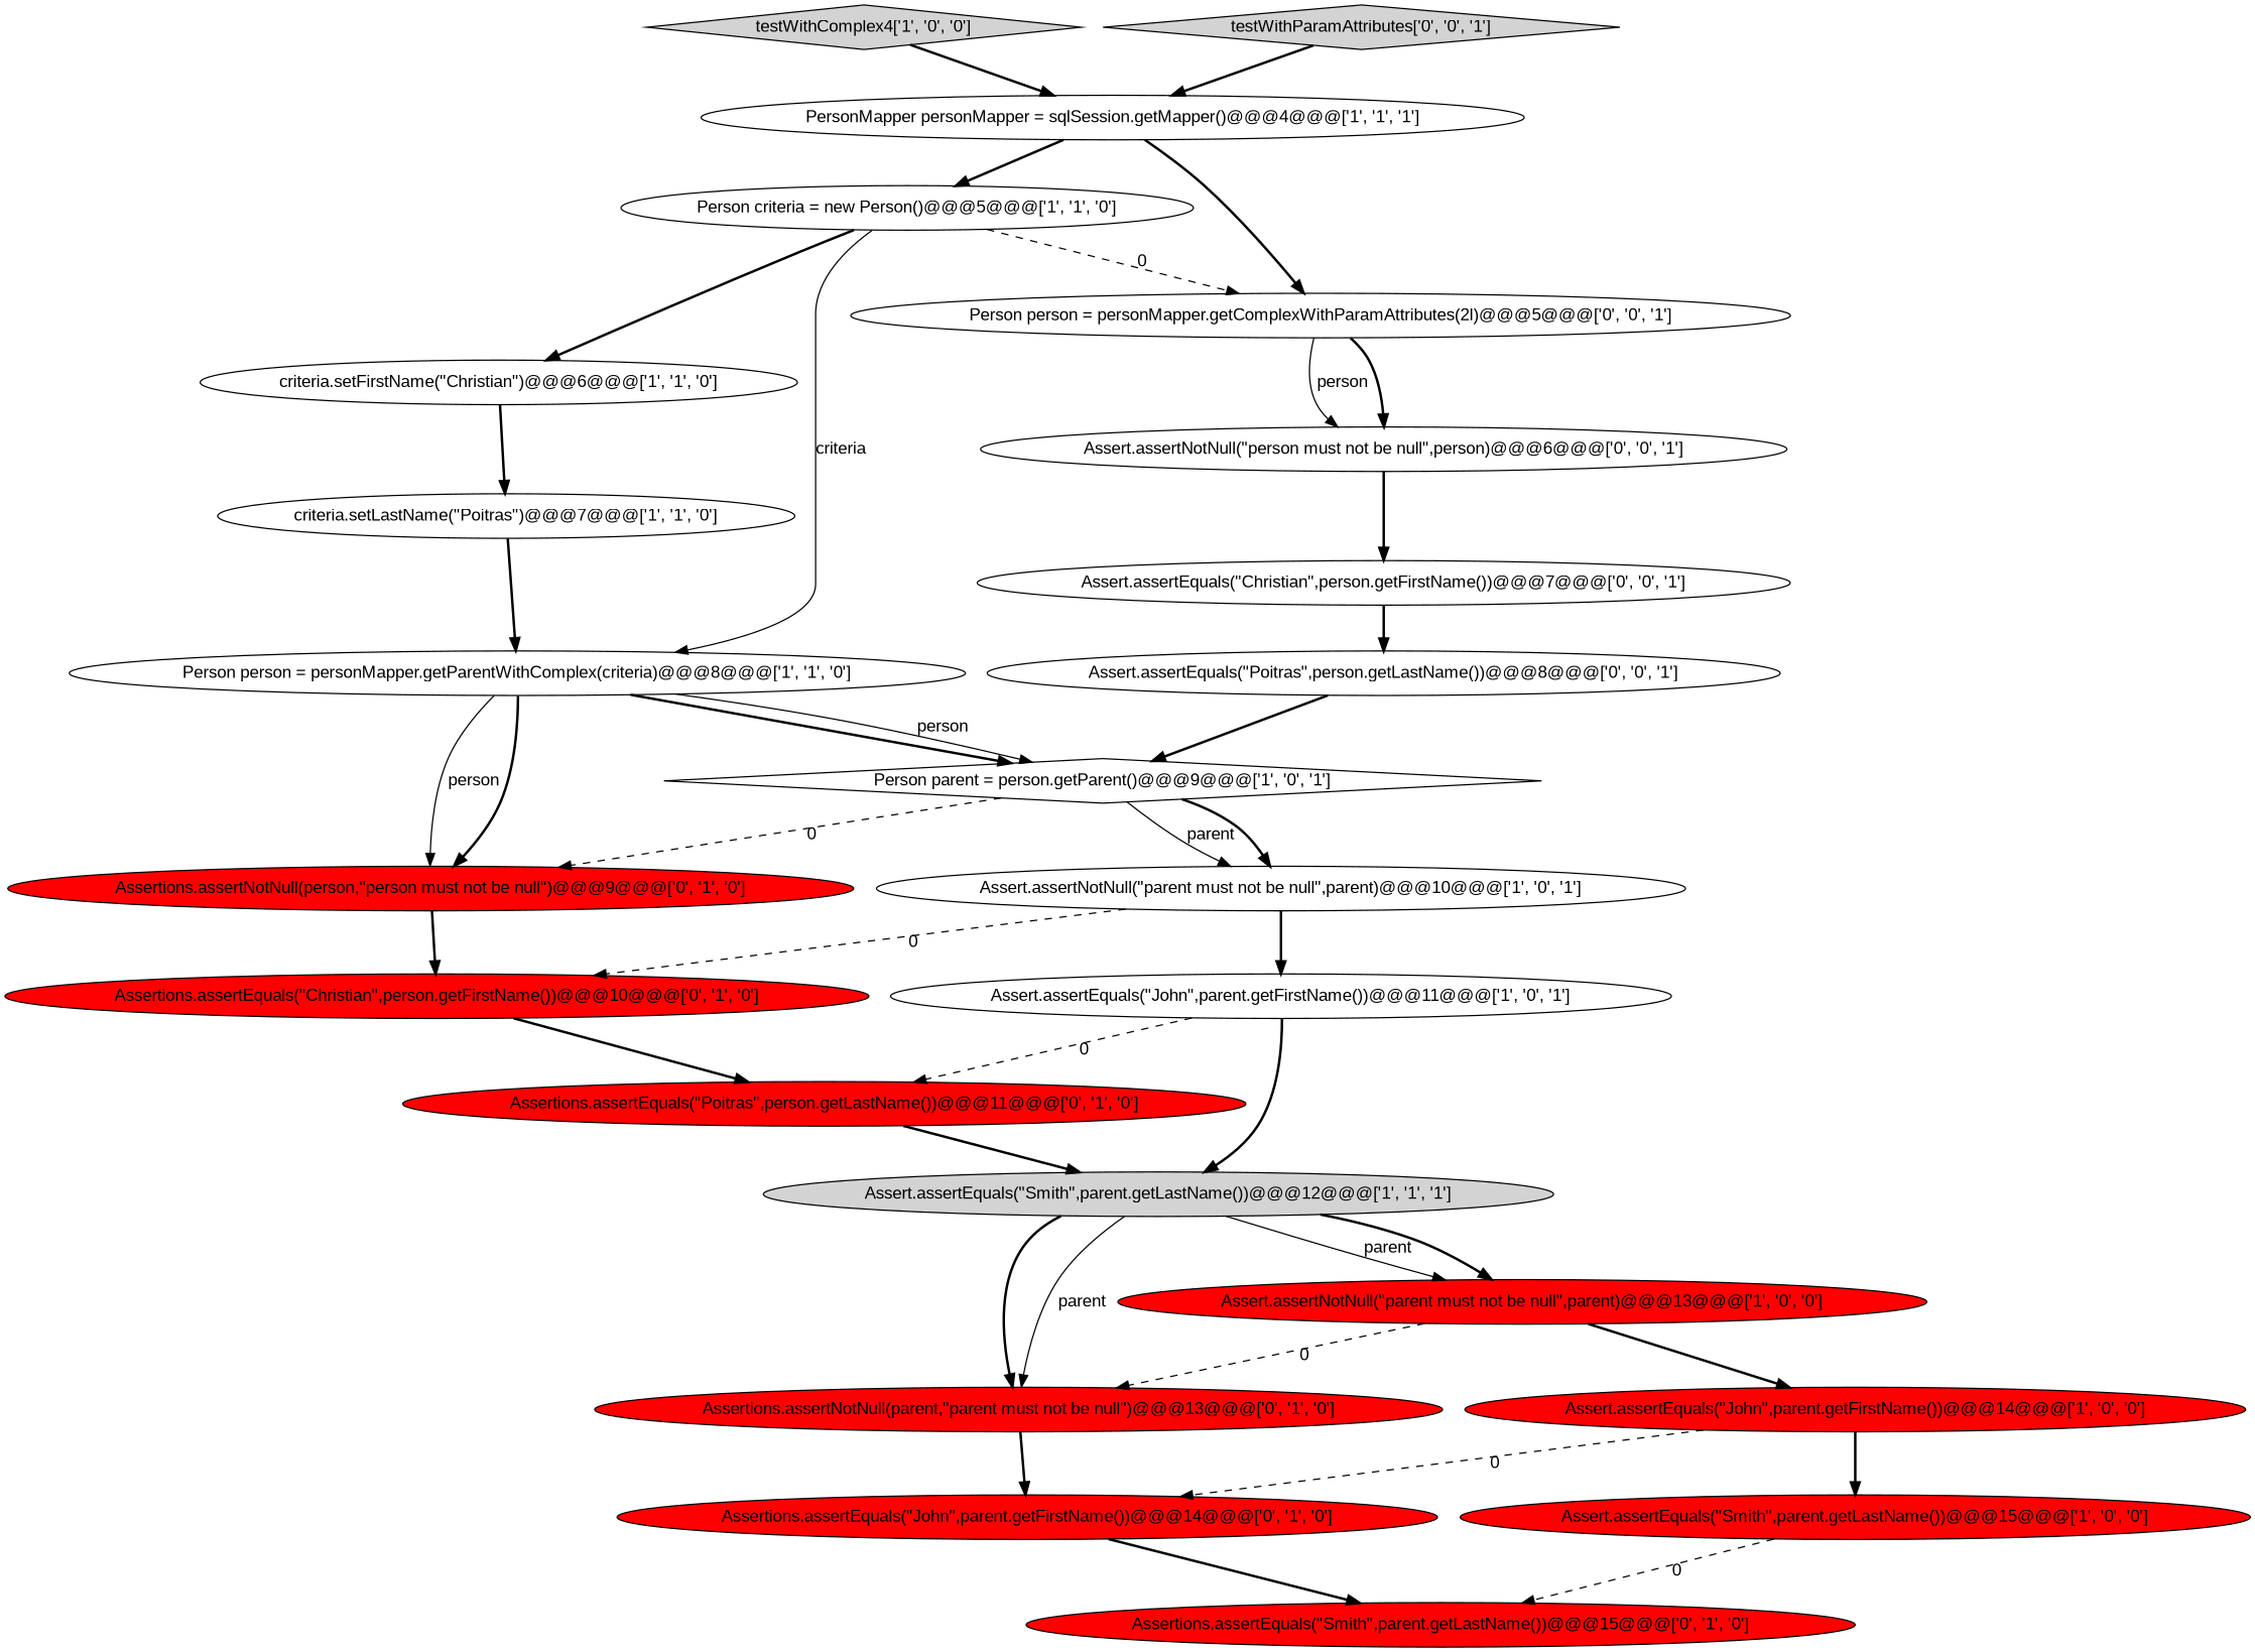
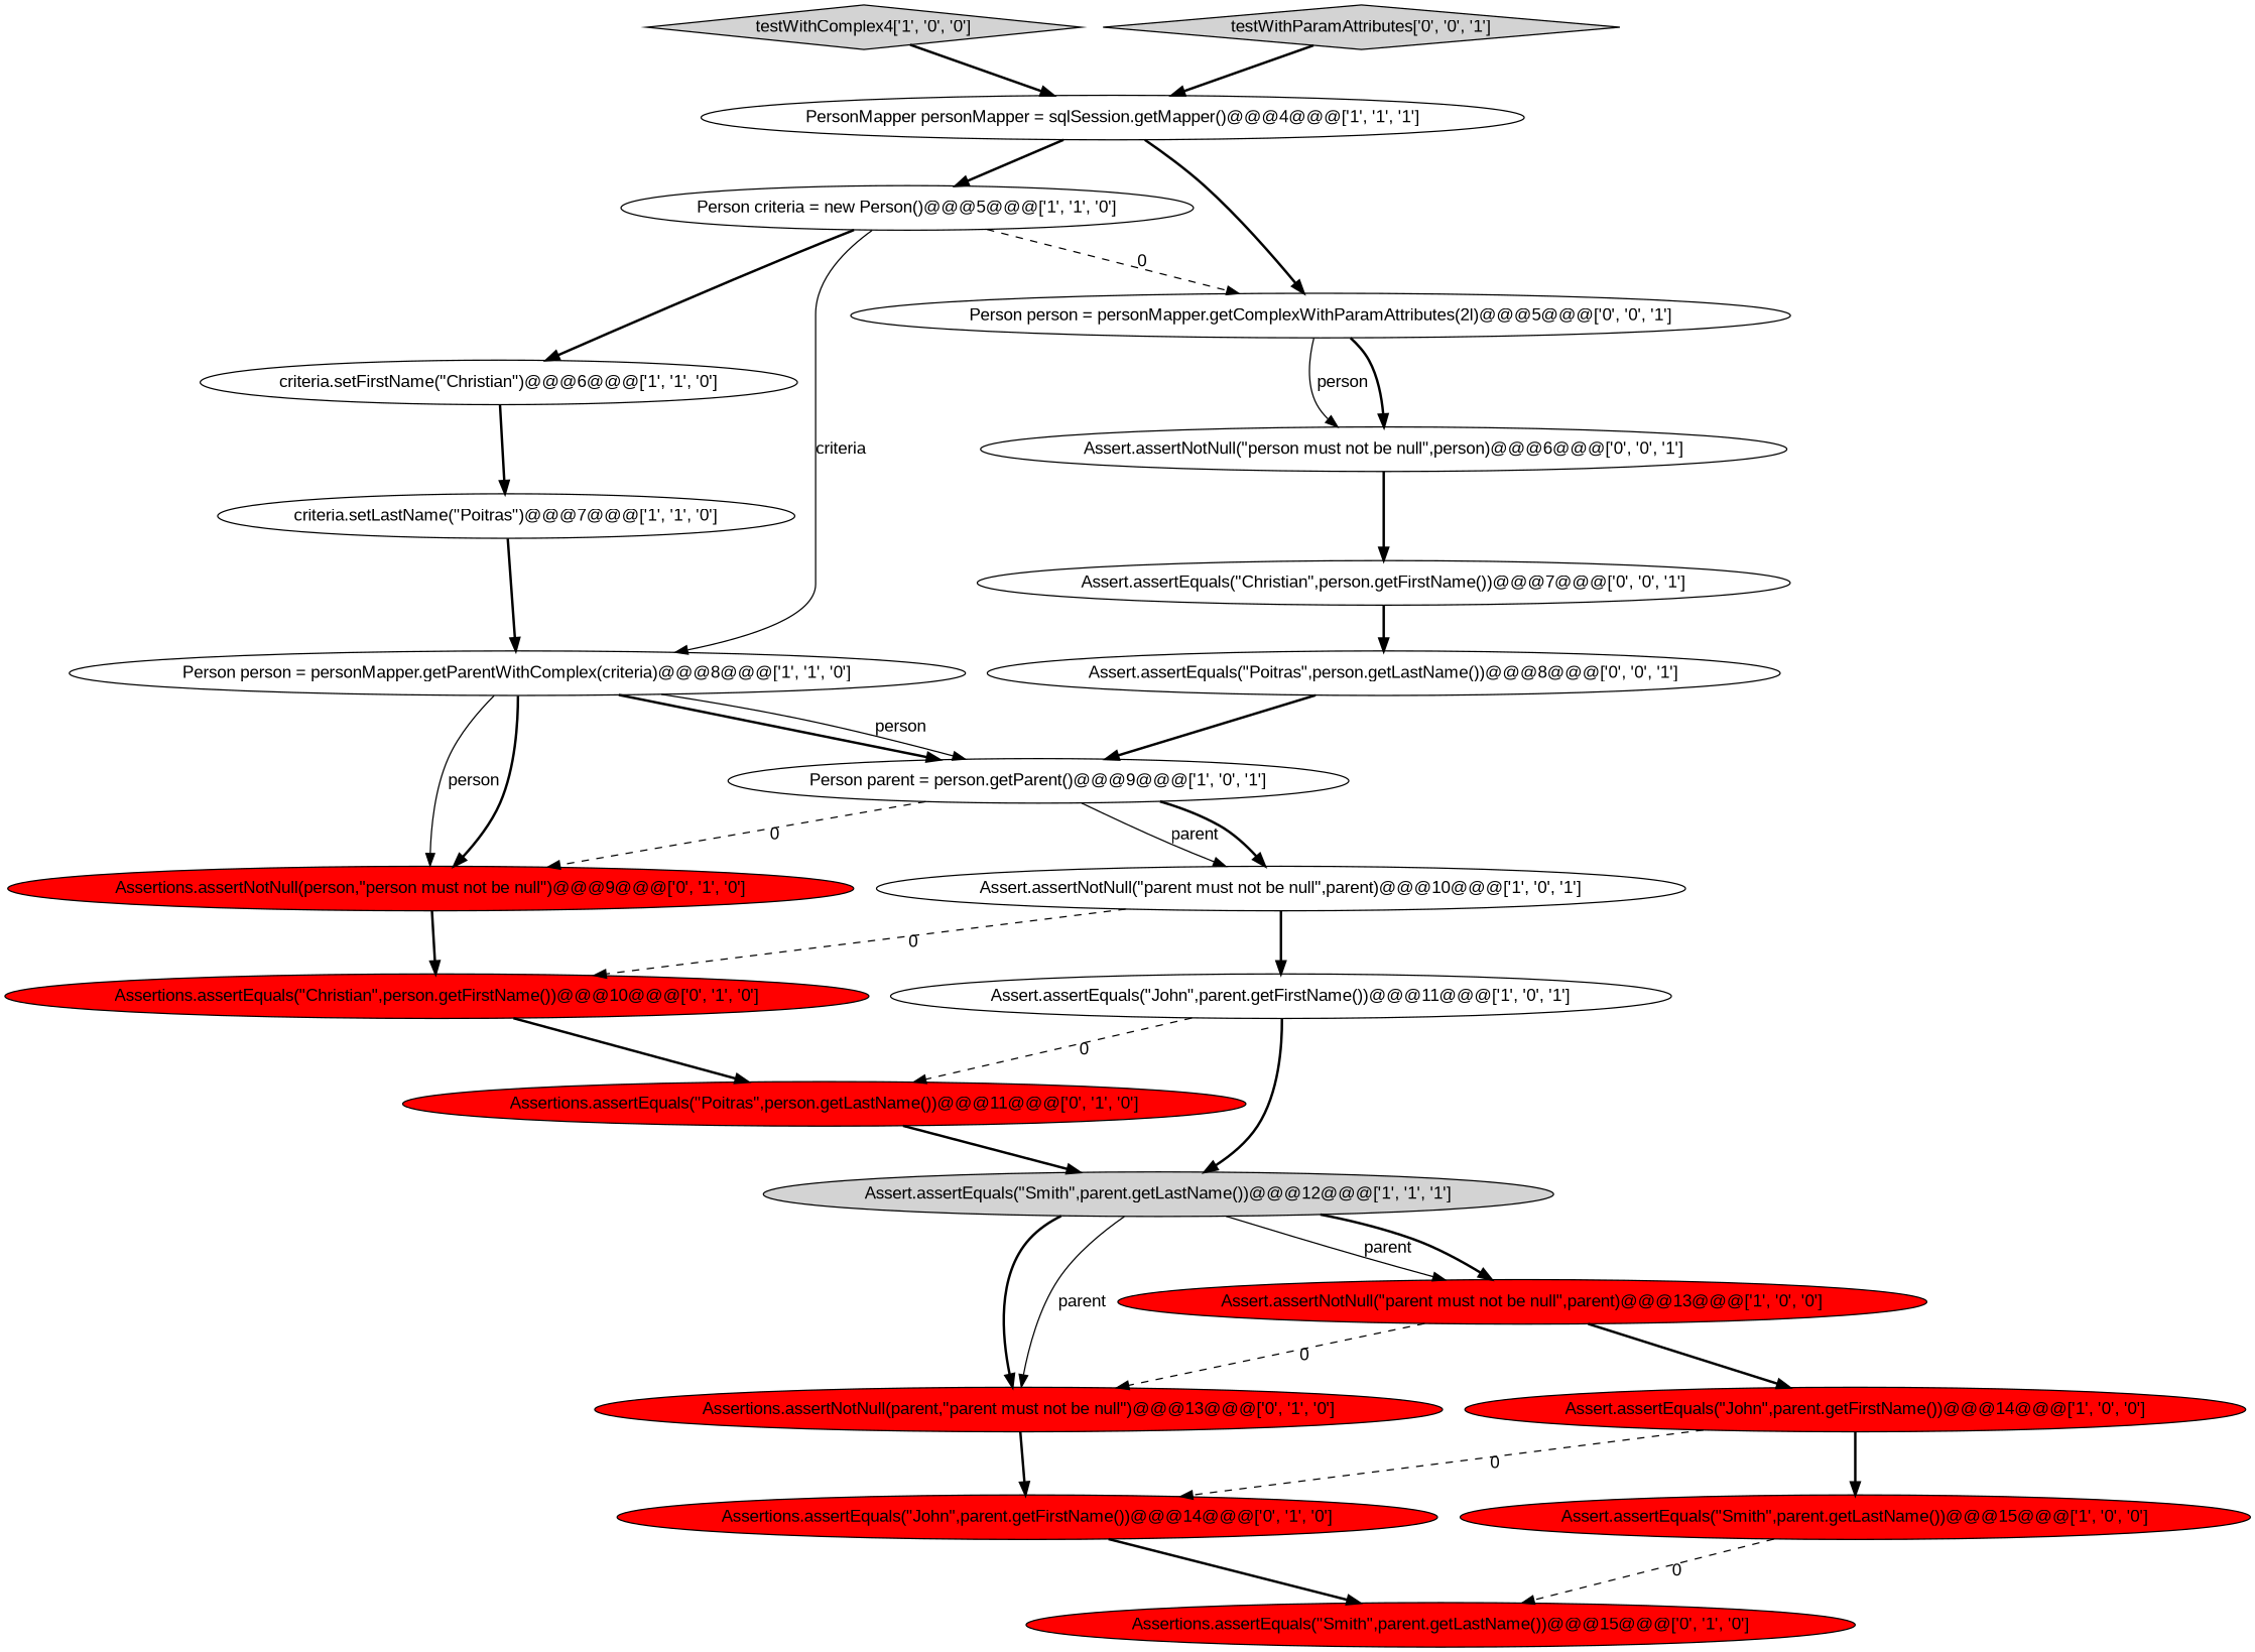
  digraph {
    fontname="Liberation Sans"
    node [fillcolor=white fontname="Liberation Sans" shape=ellipse style=filled]
    edge [fontname="Liberation Sans" style=bold]
    n1 [label="criteria.setFirstName(\"Christian\")@@@6@@@['1', '1', '0']"]
    n2 [label="criteria.setLastName(\"Poitras\")@@@7@@@['1', '1', '0']"]
    n3 [label="Person person = personMapper.getParentWithComplex(criteria)@@@8@@@['1', '1', '0']"]
    n4 [label="PersonMapper personMapper = sqlSession.getMapper()@@@4@@@['1', '1', '1']"]
    n5 [label="Person criteria = new Person()@@@5@@@['1', '1', '0']"]
    n6 [label="Person person = personMapper.getComplexWithParamAttributes(2l)@@@5@@@['0', '0', '1']"]
    n7 [fillcolor=red label="Assertions.assertNotNull(person,\"person must not be null\")@@@9@@@['0', '1', '0']"]
-   n8 [label="Person parent = person.getParent()@@@9@@@['1', '0', '1']" shape=diamond]
+   n8 [label="Person parent = person.getParent()@@@9@@@['1', '0', '1']"]
    n9 [label="Assert.assertNotNull(\"person must not be null\",person)@@@6@@@['0', '0', '1']"]
    n10 [label="Assert.assertEquals(\"Christian\",person.getFirstName())@@@7@@@['0', '0', '1']"]
    n11 [label="Assert.assertEquals(\"Poitras\",person.getLastName())@@@8@@@['0', '0', '1']"]
    n12 [label="Assert.assertNotNull(\"parent must not be null\",parent)@@@10@@@['1', '0', '1']"]
    n13 [fillcolor=red label="Assertions.assertEquals(\"Christian\",person.getFirstName())@@@10@@@['0', '1', '0']"]
    n14 [label="Assert.assertEquals(\"John\",parent.getFirstName())@@@11@@@['1', '0', '1']"]
    n15 [fillcolor=red label="Assertions.assertEquals(\"Poitras\",person.getLastName())@@@11@@@['0', '1', '0']"]
    n16 [fillcolor=lightgray label="Assert.assertEquals(\"Smith\",parent.getLastName())@@@12@@@['1', '1', '1']"]
    n17 [fillcolor=red label="Assert.assertEquals(\"John\",parent.getFirstName())@@@14@@@['1', '0', '0']"]
    n18 [fillcolor=red label="Assert.assertEquals(\"Smith\",parent.getLastName())@@@15@@@['1', '0', '0']"]
    n19 [fillcolor=red label="Assertions.assertEquals(\"John\",parent.getFirstName())@@@14@@@['0', '1', '0']"]
    n20 [fillcolor=red label="Assertions.assertEquals(\"Smith\",parent.getLastName())@@@15@@@['0', '1', '0']"]
    n21 [fillcolor=red label="Assertions.assertNotNull(parent,\"parent must not be null\")@@@13@@@['0', '1', '0']"]
    n22 [fillcolor=red label="Assert.assertNotNull(\"parent must not be null\",parent)@@@13@@@['1', '0', '0']"]
    n23 [fillcolor=lightgray label="testWithComplex4['1', '0', '0']" shape=diamond]
    n24 [fillcolor=lightgray label="testWithParamAttributes['0', '0', '1']" shape=diamond]
    n1 -> n2
    n2 -> n3
    n3 -> n7 [label=person style=solid]
    n3 -> n7
    n3 -> n8
    n3 -> n8 [label=person style=solid]
    n4 -> n5
    n4 -> n6
    n5 -> n1
    n5 -> n3 [label=criteria style=solid]
    n5 -> n6 [label=0 style=dashed]
    n6 -> n9 [label=person style=solid]
    n6 -> n9
    n7 -> n13
    n8 -> n7 [label=0 style=dashed]
    n8 -> n12 [label=parent style=solid]
    n8 -> n12
    n9 -> n10
    n10 -> n11
    n11 -> n8
    n12 -> n13 [label=0 style=dashed]
    n12 -> n14
    n13 -> n15
    n14 -> n15 [label=0 style=dashed]
    n14 -> n16
    n15 -> n16
    n16 -> n21
    n16 -> n21 [label=parent style=solid]
    n16 -> n22 [label=parent style=solid]
    n16 -> n22
    n17 -> n18
    n17 -> n19 [label=0 style=dashed]
    n18 -> n20 [label=0 style=dashed]
    n19 -> n20
    n21 -> n19
    n22 -> n17
    n22 -> n21 [label=0 style=dashed]
    n23 -> n4
    n24 -> n4
  }
